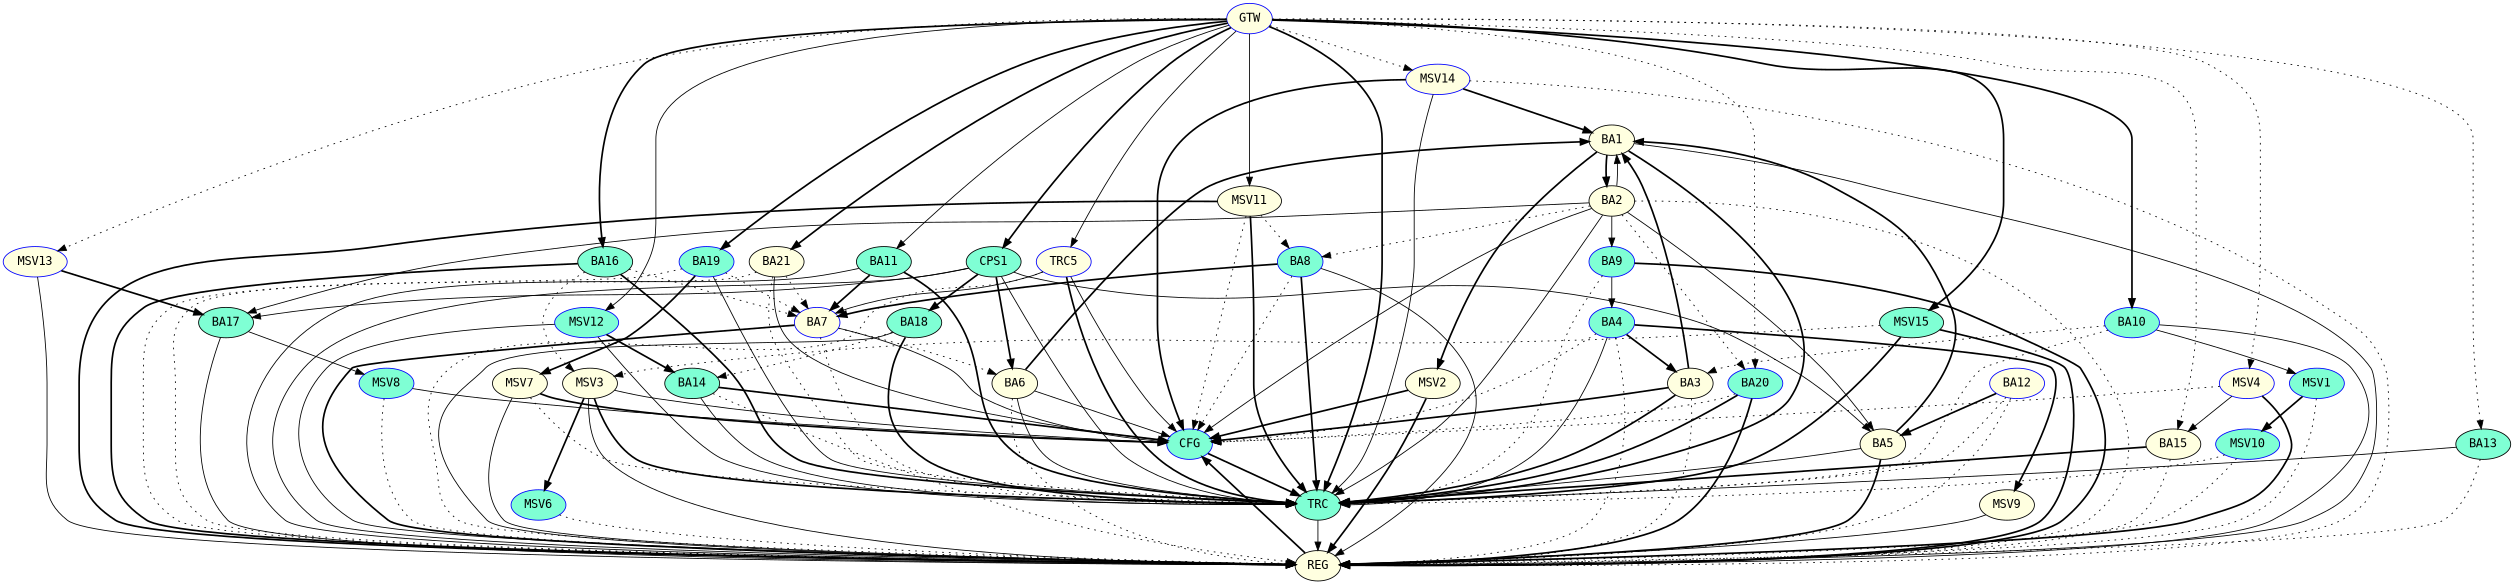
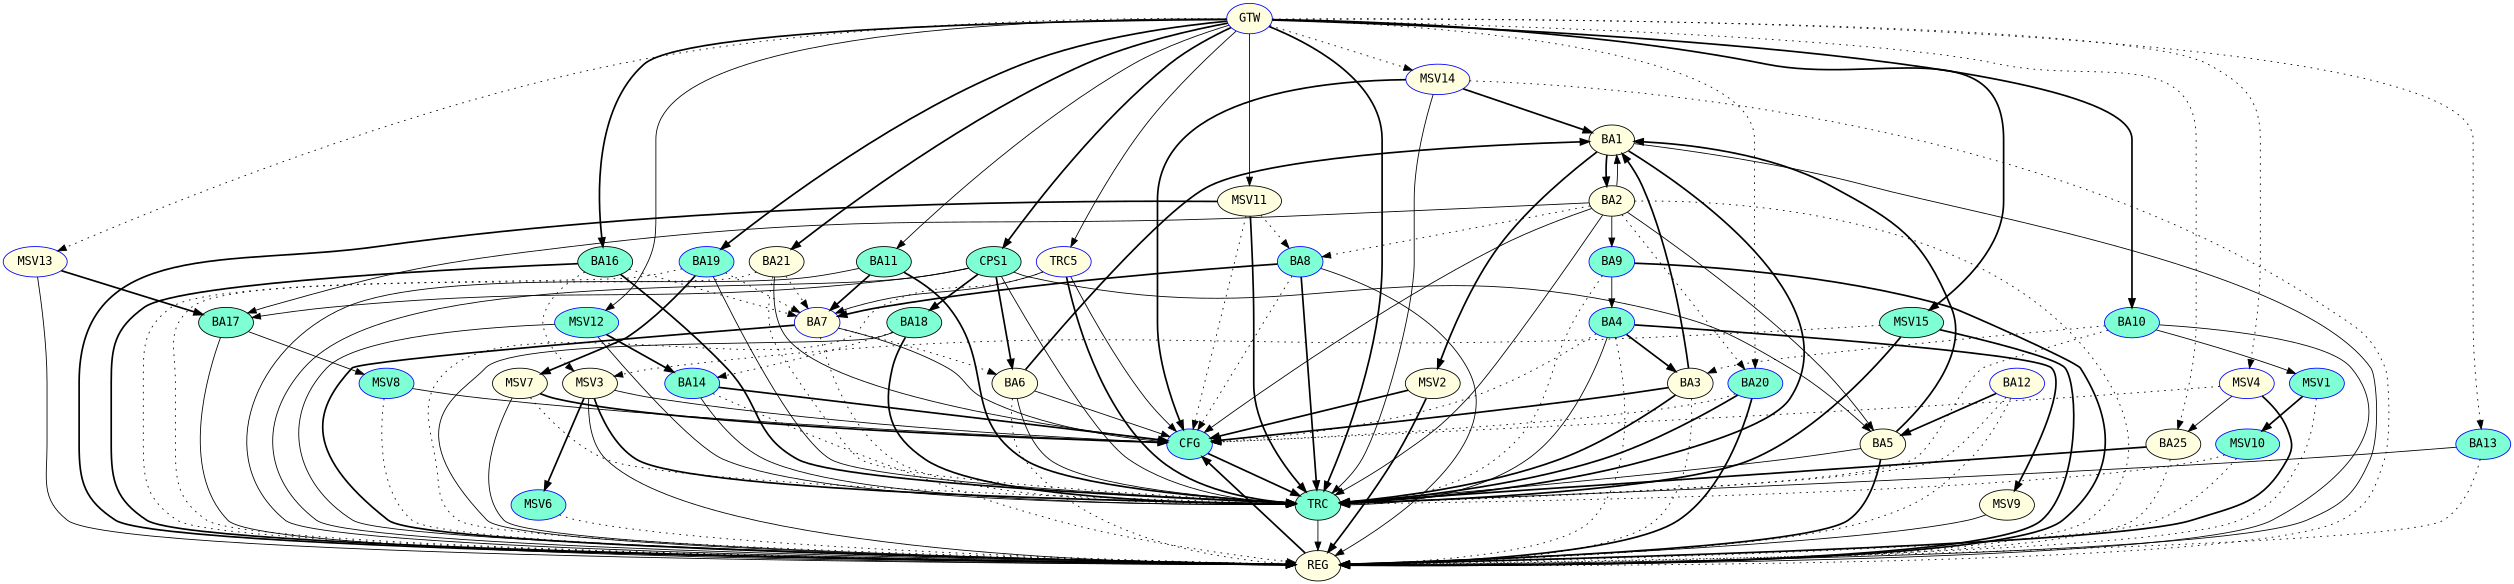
  strict digraph {
    fontname="DejaVu Sans Mono"
    node [color=black fillcolor=aquamarine fontname="DejaVu Sans Mono" style=filled]
    edge [fontname="DejaVu Sans Mono" style=bold]
    n1 [fillcolor=lightyellow label=BA1]
    n2 [fillcolor=lightyellow label=BA2]
    n3 [fillcolor=lightyellow label=REG]
    n4 [label=TRC]
    n5 [fillcolor=lightyellow label=MSV2]
    n6 [fillcolor=lightyellow label=BA5]
    n7 [color=blue label=BA8]
    n8 [color=blue label=BA9]
    n9 [label=BA17]
    n10 [color=blue label=BA20]
    n11 [color=blue label=CFG]
    n12 [color=blue fillcolor=lightyellow label=BA7]
    n13 [color=blue label=BA4]
    n14 [color=blue label=MSV8]
    n15 [fillcolor=lightyellow label=BA3]
    n16 [fillcolor=lightyellow label=MSV9]
    n17 [fillcolor=lightyellow label=BA6]
    n18 [color=blue label=BA10]
    n19 [color=blue label=MSV1]
    n20 [color=blue label=MSV10]
    n21 [label=BA11]
    n22 [color=blue fillcolor=lightyellow label=BA12]
-   n23 [label=BA13]
-   n24 [label=BA14]
-   n25 [fillcolor=lightyellow label=BA15]
+   n23 [color=blue label=BA13]
+   n24 [color=blue label=BA14]
+   n25 [fillcolor=lightyellow label=BA25]
    n26 [label=BA16]
    n27 [fillcolor=lightyellow label=MSV3]
    n28 [color=blue label=MSV6]
    n29 [label=BA18]
    n30 [color=blue label=BA19]
    n31 [fillcolor=lightyellow label=MSV7]
    n32 [fillcolor=lightyellow label=BA21]
    n33 [label=CPS1]
    n34 [color=blue fillcolor=lightyellow label=GTW]
    n35 [color=blue fillcolor=lightyellow label=MSV4]
    n36 [color=blue fillcolor=lightyellow label=TRC5]
    n37 [fillcolor=lightyellow label=MSV11]
    n38 [color=blue label=MSV12]
    n39 [color=blue fillcolor=lightyellow label=MSV13]
    n40 [color=blue fillcolor=lightyellow label=MSV14]
    n41 [label=MSV15]
    n1 -> n2
    n1 -> n3 [style=solid]
    n1 -> n4
    n1 -> n5
    n2 -> n1 [style=solid]
    n2 -> n3 [style=dotted]
    n2 -> n4 [style=solid]
    n2 -> n6 [style=solid]
    n2 -> n7 [style=dotted]
    n2 -> n8 [style=solid]
    n2 -> n9 [style=solid]
    n2 -> n10 [style=dotted]
    n2 -> n11 [style=solid]
    n3 -> n11
    n4 -> n3 [style=solid]
    n5 -> n3
    n5 -> n11
    n6 -> n1
    n6 -> n3
    n6 -> n4 [style=solid]
    n7 -> n3 [style=solid]
    n7 -> n4
    n7 -> n11 [style=dotted]
    n7 -> n12
    n8 -> n3
    n8 -> n4 [style=dotted]
    n8 -> n13 [style=solid]
    n9 -> n3 [style=solid]
    n9 -> n14 [style=solid]
    n10 -> n3
    n10 -> n4
    n10 -> n11 [style=dotted]
    n11 -> n4
    n12 -> n3
    n12 -> n4 [style=dotted]
    n12 -> n11 [style=solid]
    n12 -> n17 [style=dotted]
    n13 -> n3 [style=dotted]
    n13 -> n4 [style=solid]
    n13 -> n11 [style=dotted]
    n13 -> n15
    n13 -> n16
    n14 -> n3 [style=dotted]
    n14 -> n11 [style=solid]
    n15 -> n1
    n15 -> n3 [style=dotted]
    n15 -> n4
    n15 -> n11
    n16 -> n3 [style=solid]
    n17 -> n1
    n17 -> n3 [style=dotted]
    n17 -> n4 [style=solid]
    n17 -> n11 [style=solid]
    n18 -> n3 [style=solid]
    n18 -> n4 [style=dotted]
    n18 -> n15 [style=dotted]
    n18 -> n19 [style=solid]
    n19 -> n3 [style=dotted]
    n19 -> n20
    n20 -> n3 [style=dotted]
    n20 -> n4 [style=dotted]
    n21 -> n3 [style=solid]
    n21 -> n4
    n21 -> n12
    n22 -> n3 [style=dotted]
    n22 -> n4 [style=dotted]
    n22 -> n6
    n23 -> n3 [style=dotted]
    n23 -> n4 [style=solid]
    n24 -> n3 [style=dotted]
    n24 -> n4 [style=solid]
    n24 -> n11
    n25 -> n3 [style=dotted]
    n25 -> n4
    n26 -> n3
    n26 -> n4
    n26 -> n12 [style=dotted]
    n26 -> n27 [style=dotted]
    n27 -> n3 [style=solid]
    n27 -> n4
    n27 -> n11 [style=solid]
    n27 -> n28
    n28 -> n3 [style=dotted]
    n29 -> n3 [style=solid]
    n29 -> n4
    n29 -> n24 [style=dotted]
    n30 -> n3 [style=dotted]
    n30 -> n4 [style=solid]
    n30 -> n12 [style=dotted]
    n30 -> n31
    n31 -> n3 [style=solid]
    n31 -> n4 [style=dotted]
    n31 -> n11
    n32 -> n3 [style=dotted]
    n32 -> n4 [style=dotted]
    n32 -> n11 [style=solid]
    n32 -> n12 [style=dotted]
    n33 -> n3 [style=solid]
    n33 -> n4 [style=solid]
    n33 -> n6 [style=solid]
    n33 -> n9 [style=solid]
    n33 -> n17
    n33 -> n29
    n34 -> n4
    n34 -> n10 [style=dotted]
    n34 -> n18
    n34 -> n21 [style=solid]
    n34 -> n23 [style=dotted]
    n34 -> n25 [style=dotted]
    n34 -> n26
    n34 -> n30
    n34 -> n32
    n34 -> n33
    n34 -> n35 [style=dotted]
    n34 -> n36 [style=solid]
    n34 -> n37 [style=solid]
    n34 -> n38 [style=solid]
    n34 -> n39 [style=dotted]
    n34 -> n40 [style=dotted]
    n34 -> n41
    n35 -> n3
    n35 -> n11 [style=dotted]
    n35 -> n25 [style=solid]
    n36 -> n3 [style=dotted]
    n36 -> n4
    n36 -> n11 [style=solid]
    n36 -> n12 [style=solid]
    n37 -> n3
    n37 -> n4
    n37 -> n7 [style=dotted]
    n37 -> n11 [style=dotted]
    n38 -> n3 [style=solid]
    n38 -> n4 [style=solid]
    n38 -> n24
    n39 -> n3 [style=solid]
    n39 -> n9
    n40 -> n1
    n40 -> n3 [style=dotted]
    n40 -> n4 [style=solid]
    n40 -> n11
    n41 -> n3
    n41 -> n4
    n41 -> n27 [style=dotted]
  }
